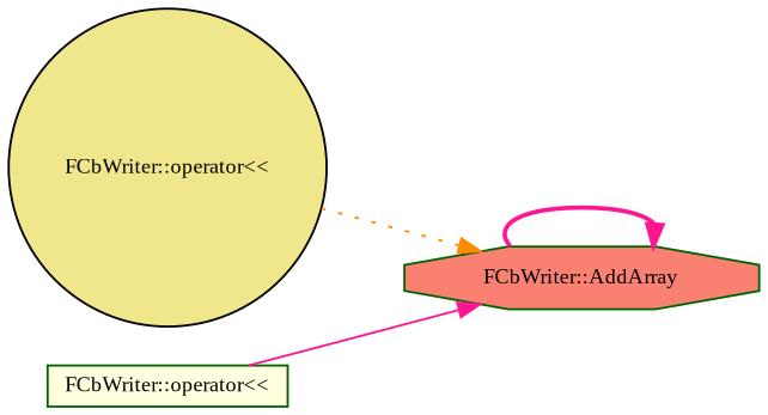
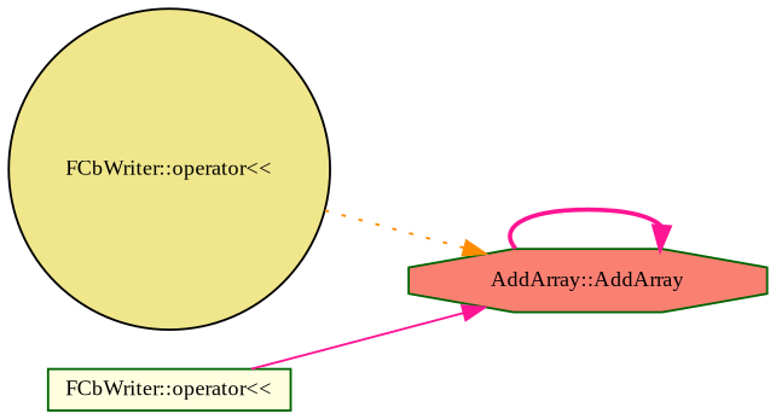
  digraph {
    rankdir=RL
    fontname="Liberation Serif"
    node [color=darkgreen fontname="Liberation Serif" fontsize=10 style=filled]
    edge [color=deeppink dir=back fontname="Liberation Serif" fontsize=10 labelfontname=Helvetica labelfontsize=10]
-   n1 [fillcolor=salmon fontcolor=black height=0.2 label="FCbWriter::AddArray" shape=octagon width=0.4]
+   n1 [fillcolor=salmon fontcolor=black height=0.2 label="AddArray::AddArray" shape=octagon width=0.4]
    n2 [color=black fillcolor=khaki height=0.2 label="FCbWriter::operator\<\<" shape=circle width=0.4]
    n3 [fillcolor=lightyellow height=0.2 label="FCbWriter::operator\<\<" shape=box width=0.4]
    n1 -> n1 [style=bold]
    n1 -> n2 [color=darkorange style=dotted]
    n1 -> n3 [style=solid]
  }
